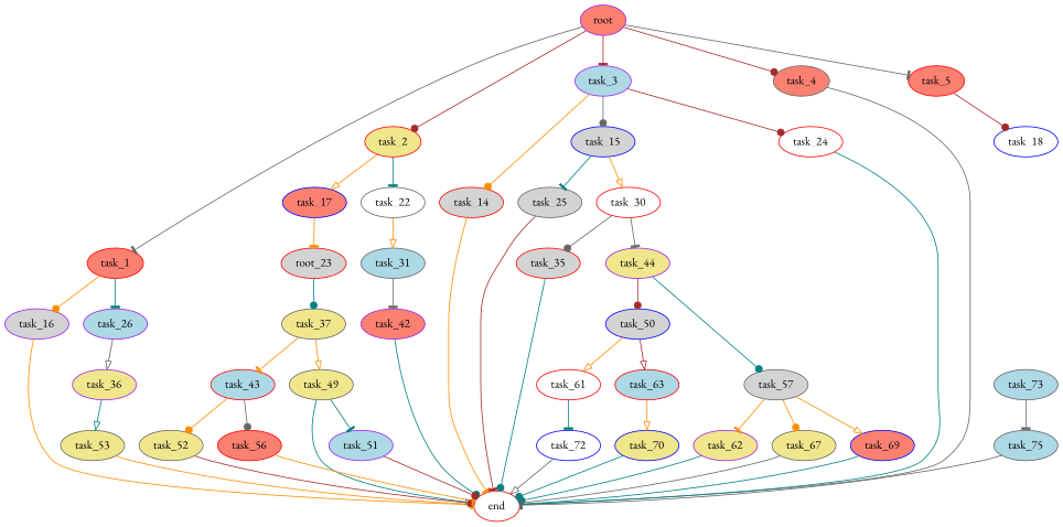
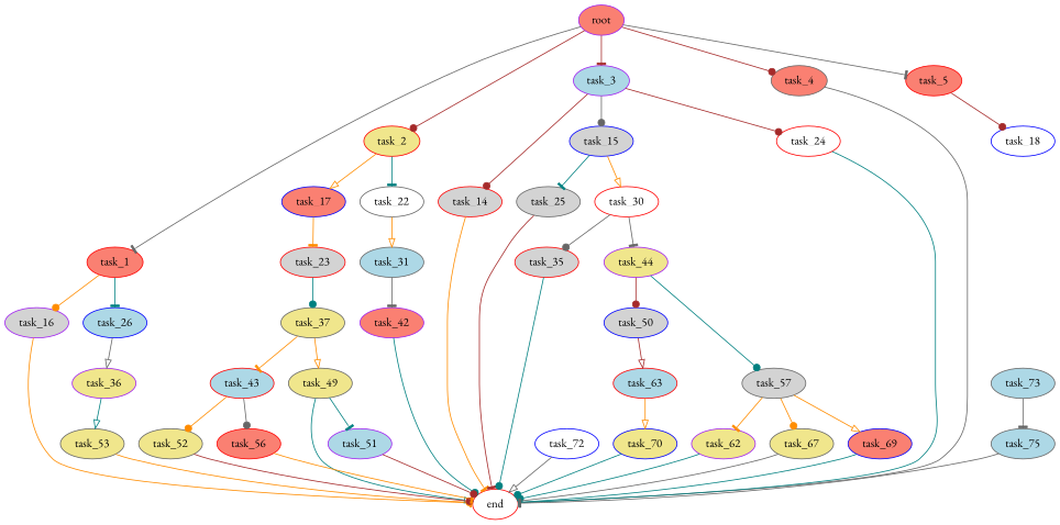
  digraph {
    fontname="EB Garamond"
    node [color=red fillcolor=khaki fontname="EB Garamond" style=filled]
    edge [arrowhead=tee color=darkorange fontname="EB Garamond"]
    root [color=purple fillcolor=salmon]
    task_1 [fillcolor=salmon]
    task_2
    task_3 [color=purple fillcolor=lightblue]
    task_4 [color=gray40 fillcolor=salmon]
    task_5 [fillcolor=salmon]
    task_16 [color=purple fillcolor=lightgrey]
-   task_26 [color=purple fillcolor=lightblue]
+   task_26 [color=blue fillcolor=lightblue]
    task_17 [color=blue fillcolor=salmon]
    task_22 [color=gray40 fillcolor=white]
    task_14 [fillcolor=lightgrey]
    task_15 [color=blue fillcolor=lightgrey]
    task_24 [fillcolor=white]
    end [fillcolor=white]
    task_18 [color=blue fillcolor=white]
    task_36 [color=purple]
-   task_23 [fillcolor=lightgrey label=root_23]
+   task_23 [fillcolor=lightgrey]
    task_31 [color=gray40 fillcolor=lightblue]
    task_25 [color=gray40 fillcolor=lightgrey]
    task_30 [fillcolor=white]
    task_35 [fillcolor=lightgrey]
    task_44 [color=purple]
    task_37 [color=gray40]
    task_42 [color=purple fillcolor=salmon]
    task_43 [fillcolor=lightblue]
    task_49 [color=gray40]
    task_53 [color=gray40]
    task_50 [color=blue fillcolor=lightgrey]
    task_57 [color=gray40 fillcolor=lightgrey]
    task_52 [color=gray40]
    task_56 [fillcolor=salmon]
    task_51 [color=purple fillcolor=lightblue]
-   task_61 [fillcolor=white]
    task_63 [fillcolor=lightblue]
    task_62 [color=purple]
    task_67 [color=gray40]
    task_69 [color=blue fillcolor=salmon]
    task_72 [color=blue fillcolor=white]
    task_70 [color=blue]
    task_73 [color=gray40 fillcolor=lightblue]
    task_75 [color=gray40 fillcolor=lightblue]
    root -> task_1 [color=gray40]
    root -> task_2 [arrowhead=dot color=brown]
    root -> task_3 [color=brown]
    root -> task_4 [arrowhead=dot color=brown]
    root -> task_5 [color=gray40]
    task_1 -> task_16 [arrowhead=dot]
    task_1 -> task_26 [color=teal]
    task_2 -> task_17 [arrowhead=onormal]
    task_2 -> task_22 [color=teal]
-   task_3 -> task_14 [arrowhead=dot]
+   task_3 -> task_14 [arrowhead=dot color=brown]
    task_3 -> task_15 [arrowhead=dot color=gray40]
    task_3 -> task_24 [arrowhead=dot color=brown]
    task_4 -> end [color=gray40]
    task_5 -> task_18 [arrowhead=dot color=brown]
    task_16 -> end
    task_26 -> task_36 [arrowhead=onormal color=gray40]
    task_17 -> task_23
    task_22 -> task_31 [arrowhead=onormal]
    task_14 -> end
    task_15 -> task_25 [color=teal]
    task_15 -> task_30 [arrowhead=onormal]
    task_24 -> end [color=teal]
    task_36 -> task_53 [arrowhead=onormal color=teal]
    task_23 -> task_37 [arrowhead=dot color=teal]
    task_31 -> task_42 [color=gray40]
    task_25 -> end [color=brown]
    task_30 -> task_35 [arrowhead=dot color=gray40]
    task_30 -> task_44 [color=gray40]
    task_35 -> end [arrowhead=dot color=teal]
    task_44 -> task_50 [arrowhead=dot color=brown]
    task_44 -> task_57 [arrowhead=dot color=teal]
    task_37 -> task_43
    task_37 -> task_49 [arrowhead=onormal]
    task_42 -> end [arrowhead=dot color=teal]
    task_43 -> task_52 [arrowhead=dot]
    task_43 -> task_56 [arrowhead=dot color=gray40]
    task_49 -> end [arrowhead=onormal color=teal]
    task_49 -> task_51 [color=teal]
    task_53 -> end [arrowhead=dot]
-   task_50 -> task_61 [arrowhead=onormal]
    task_50 -> task_63 [arrowhead=onormal color=brown]
    task_57 -> task_62
    task_57 -> task_67 [arrowhead=dot]
    task_57 -> task_69 [arrowhead=onormal]
    task_52 -> end [arrowhead=dot color=brown]
    task_56 -> end
    task_51 -> end [arrowhead=dot color=brown]
-   task_61 -> task_72 [color=teal]
    task_63 -> task_70 [arrowhead=onormal]
    task_62 -> end [arrowhead=dot color=teal]
    task_67 -> end [color=gray40]
    task_69 -> end [color=teal]
    task_72 -> end [arrowhead=onormal color=gray40]
    task_70 -> end [arrowhead=dot color=teal]
    task_73 -> task_75 [color=gray40]
    task_75 -> end [color=gray40]
  }
